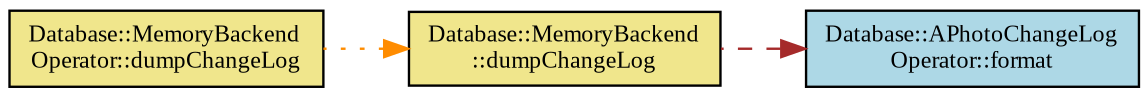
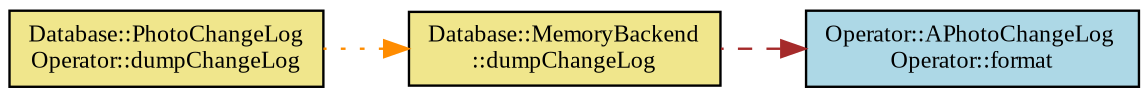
  digraph {
    fontname="Liberation Serif"
    rankdir=RL
    node [color=black fillcolor=khaki fontname="Liberation Serif" fontsize=10 shape=record style=filled]
    edge [dir=back fontname="Liberation Serif" fontsize=10 labelfontname=Helvetica labelfontsize=10]
-   n1 [fillcolor=lightblue fontcolor=black height=0.2 label="Database::APhotoChangeLog\lOperator::format" width=0.4]
+   n1 [fillcolor=lightblue fontcolor=black height=0.2 label="Operator::APhotoChangeLog\lOperator::format" width=0.4]
    n2 [height=0.2 label="Database::MemoryBackend\l::dumpChangeLog" width=0.4]
-   n3 [height=0.2 label="Database::MemoryBackend\lOperator::dumpChangeLog" width=0.4]
+   n3 [height=0.2 label="Database::PhotoChangeLog\lOperator::dumpChangeLog" width=0.4]
    n1 -> n2 [color=brown style=dashed]
    n2 -> n3 [color=darkorange style=dotted]
  }
